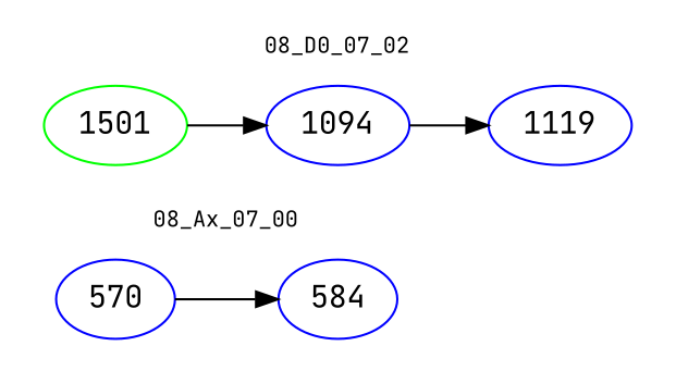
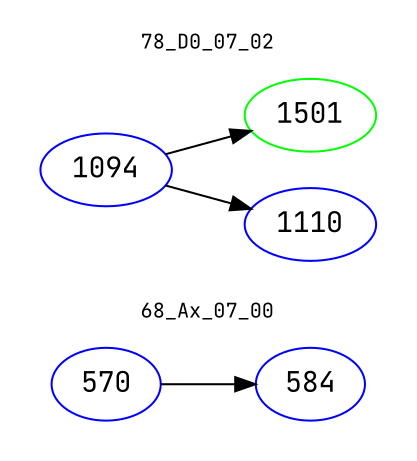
  digraph {
    fontname="JetBrains Mono"
    rankdir=LR
    node [color=blue fontname="JetBrains Mono"]
    edge [color=black fontname="JetBrains Mono"]
    n1 [label=570]
    n2 [label=584]
    n3 [label=1094]
-   n4 [label=1119]
+   n4 [label=1110]
    n5 [color=green label=1501]
    subgraph cluster_1 {
      color=white
      fontsize=10
-     label="08_Ax_07_00"
+     label="68_Ax_07_00"
      n1
      n2
    }
    subgraph cluster_2 {
      color=white
      fontsize=10
-     label="08_D0_07_02"
+     label="78_D0_07_02"
      n3
      n4
      n5
    }
    n1 -> n2
    n3 -> n4
-   n5 -> n3
+   n3 -> n5
  }
